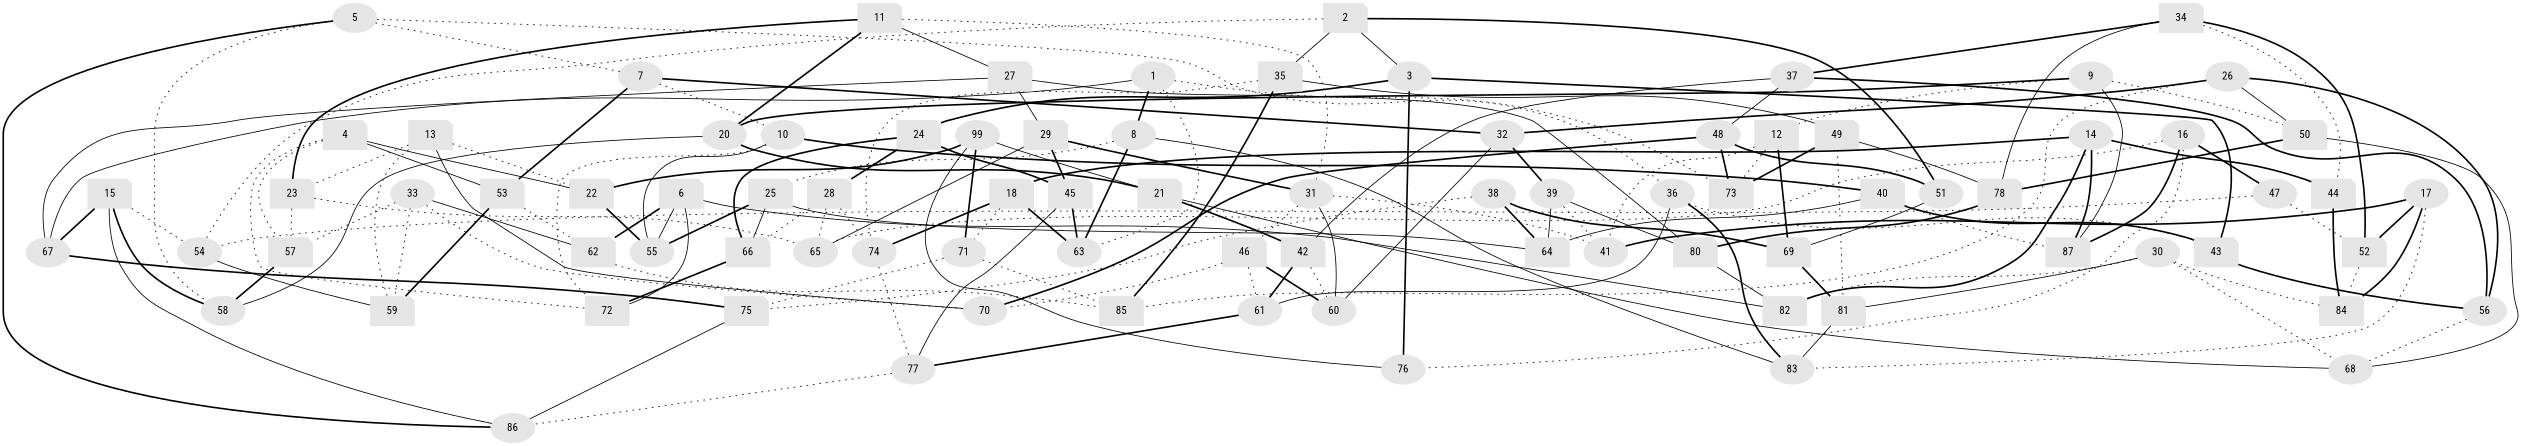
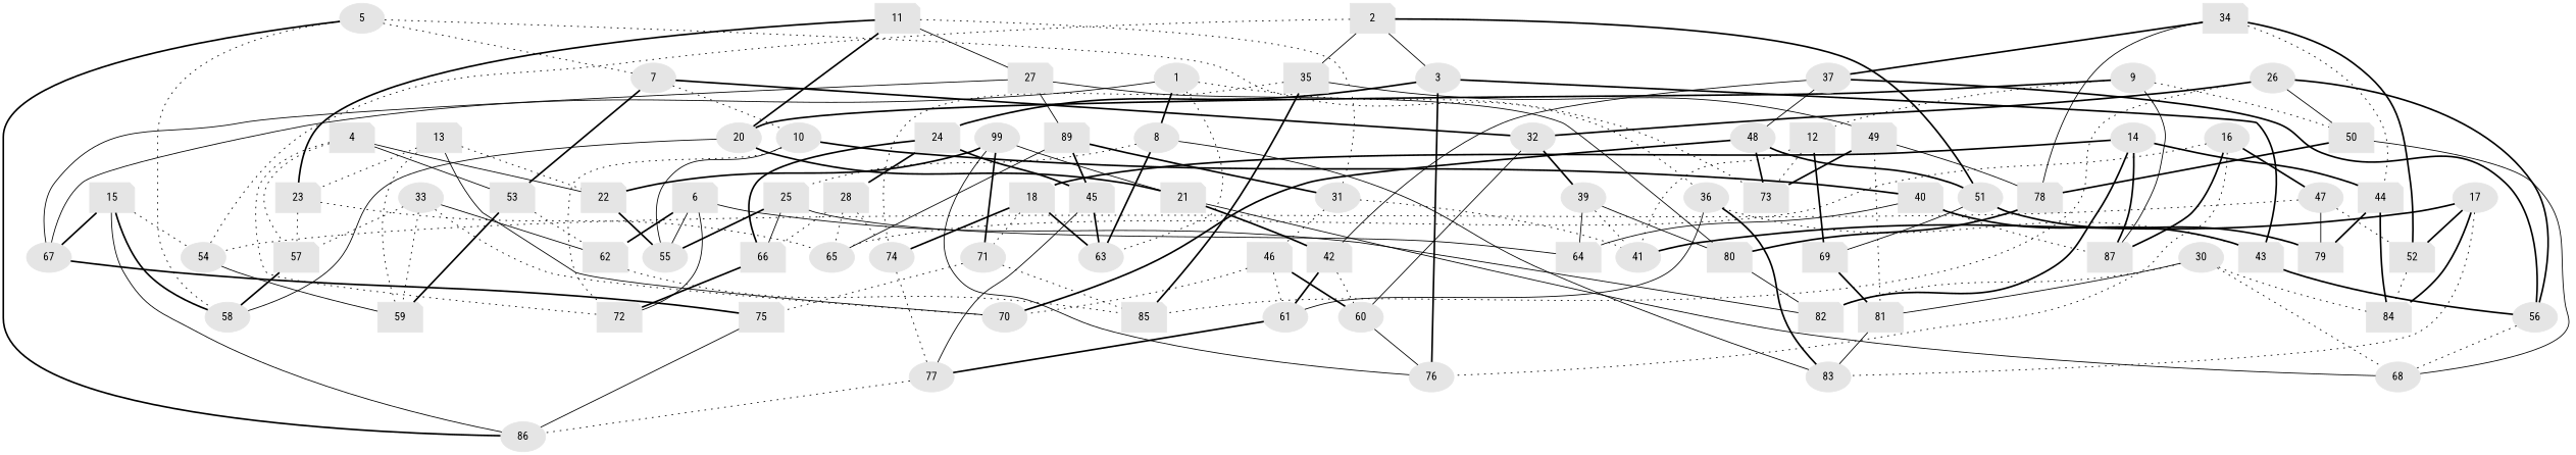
  graph {
    fontname="Roboto Condensed"
    node [color=gray90 fontname="Roboto Condensed" shape=note style=filled]
    edge [fontname="Roboto Condensed" style=bold]
    1 [shape=ellipse]
    8 [shape=ellipse]
    63 [shape=ellipse]
    67 [shape=ellipse]
    73
    25
    83 [shape=ellipse]
    75
    3 [shape=ellipse]
    2
    35
    51 [shape=ellipse]
    54 [shape=ellipse]
    24
    43
    76 [shape=ellipse]
    74 [shape=ellipse]
    85
    49
    69
+   79
    59
    28
    45
    66
    56 [shape=ellipse]
    4
    22
    53
    57
    72
    55 [shape=ellipse]
    62
    58 [shape=ellipse]
    5 [shape=ellipse]
    7 [shape=ellipse]
    36 [shape=ellipse]
    86 [shape=ellipse]
    10 [shape=ellipse]
    32 [shape=ellipse]
    61 [shape=ellipse]
    6
    82
    40
    39 [shape=ellipse]
    60 [shape=ellipse]
    64
    9 [shape=ellipse]
    12
    20 [shape=ellipse]
    50
    87
    41 [shape=ellipse]
    21
    68 [shape=ellipse]
    78
    11
    23
    27
    31 [shape=ellipse]
    65 [shape=ellipse]
-   29
+   29 [label=89]
    80
    46
    81
    13
    70 [shape=ellipse]
    14 [shape=ellipse]
    18
    44
    71 [shape=ellipse]
    84
    15
    16 [shape=ellipse]
    47 [shape=ellipse]
    52
    17 [shape=ellipse]
    77 [shape=ellipse]
    n79 [label=99 shape=ellipse]
    42
    26 [shape=ellipse]
    30 [shape=ellipse]
    33 [shape=ellipse]
    34
    37 [shape=ellipse]
    48 [shape=ellipse]
-   38 [shape=ellipse]
    1 -- 8
    1 -- 63 [style=dotted]
    1 -- 67 [style=solid]
    1 -- 73 [style=dotted]
    8 -- 63
    8 -- 25 [style=dotted]
    8 -- 83 [style=solid]
    67 -- 75
    25 -- 66 [style=solid]
    25 -- 55
    25 -- 64 [style=solid]
    75 -- 86 [style=solid]
    3 -- 24
    3 -- 43
    3 -- 76
    2 -- 3 [style=solid]
    2 -- 35 [style=solid]
    2 -- 51
    2 -- 54 [style=dotted]
    35 -- 74 [style=dotted]
    35 -- 85
    35 -- 49 [style=solid]
    51 -- 69 [style=solid]
+   51 -- 79
    54 -- 59 [style=solid]
    24 -- 28
    24 -- 45
    24 -- 66
    43 -- 56
    74 -- 77 [style=dotted]
    49 -- 73
    49 -- 78 [style=solid]
    49 -- 81 [style=dotted]
    69 -- 81
    28 -- 74 [style=dotted]
    28 -- 66 [style=dotted]
    28 -- 65 [style=dotted]
    45 -- 63
    45 -- 77 [style=solid]
    66 -- 72
    56 -- 68 [style=dotted]
    4 -- 22 [style=solid]
    4 -- 53 [style=solid]
    4 -- 57 [style=dotted]
    4 -- 72 [style=dotted]
    22 -- 55
    53 -- 59
    53 -- 62 [style=dotted]
    57 -- 58
    62 -- 85 [style=dotted]
    5 -- 58 [style=dotted]
    5 -- 7 [style=dotted]
    5 -- 36 [style=dotted]
    5 -- 86
    7 -- 53
    7 -- 10 [style=dotted]
    7 -- 32
    36 -- 83
    36 -- 43 [style=dotted]
    36 -- 61 [style=solid]
    10 -- 72 [style=dotted]
    10 -- 55 [style=solid]
    10 -- 40
    32 -- 39
    32 -- 60 [style=solid]
    61 -- 77
    6 -- 72 [style=solid]
    6 -- 55 [style=solid]
    6 -- 62
    6 -- 82 [style=solid]
    40 -- 43
    40 -- 64 [style=solid]
    40 -- 87 [style=dotted]
    39 -- 64 [style=solid]
    39 -- 41 [style=dotted]
    39 -- 80 [style=solid]
-   60 -- 31 [style=solid]
+   60 -- 76 [style=solid]
    9 -- 12 [style=dotted]
    9 -- 20
    9 -- 50 [style=dotted]
    9 -- 87 [style=solid]
    12 -- 73 [style=dotted]
    12 -- 69
    12 -- 41 [style=dotted]
    20 -- 58 [style=solid]
    20 -- 21
    50 -- 68 [style=solid]
    50 -- 78
    21 -- 68 [style=solid]
    21 -- 42
    78 -- 80
    11 -- 20
    11 -- 23
    11 -- 27 [style=solid]
    11 -- 31 [style=dotted]
    23 -- 57 [style=dotted]
    23 -- 65 [style=dotted]
    27 -- 67 [style=solid]
    27 -- 29 [style=solid]
    27 -- 80 [style=solid]
    31 -- 41 [style=dotted]
    31 -- 46 [style=dotted]
    29 -- 45
    29 -- 31
    29 -- 65 [style=solid]
    80 -- 82 [style=solid]
    46 -- 61 [style=dotted]
    46 -- 60
    46 -- 70 [style=dotted]
    81 -- 83 [style=solid]
    13 -- 59 [style=dotted]
    13 -- 22 [style=dotted]
    13 -- 23 [style=dotted]
    13 -- 70 [style=solid]
    14 -- 82
    14 -- 87
    14 -- 18
    14 -- 44
    18 -- 63
    18 -- 74
    18 -- 71 [style=dotted]
+   44 -- 79
    44 -- 84
    71 -- 75 [style=dotted]
    71 -- 85 [style=dotted]
    15 -- 67
    15 -- 54 [style=dotted]
    15 -- 58
    15 -- 86 [style=solid]
    16 -- 76 [style=dotted]
    16 -- 87
    16 -- 65 [style=dotted]
    16 -- 47
    47 -- 54 [style=dotted]
+   47 -- 79 [style=solid]
    47 -- 52 [style=dotted]
    52 -- 84 [style=dotted]
    17 -- 83 [style=dotted]
    17 -- 41
    17 -- 84
    17 -- 52
    77 -- 86 [style=dotted]
    n79 -- 76 [style=solid]
    n79 -- 22
    n79 -- 21 [style=solid]
    n79 -- 71
    42 -- 61
    42 -- 60 [style=dotted]
    26 -- 85 [style=dotted]
    26 -- 56
    26 -- 32
    26 -- 50 [style=solid]
    30 -- 82 [style=dotted]
    30 -- 68 [style=dotted]
    30 -- 81 [style=solid]
    30 -- 84 [style=dotted]
    33 -- 59 [style=dotted]
    33 -- 57 [style=dotted]
    33 -- 62 [style=solid]
    33 -- 70 [style=dotted]
    34 -- 78 [style=solid]
    34 -- 44 [style=dotted]
    34 -- 52
    34 -- 37
    37 -- 56
    37 -- 42 [style=solid]
    37 -- 48 [style=solid]
    48 -- 73
    48 -- 51
    48 -- 70
-   38 -- 75 [style=dotted]
-   38 -- 69
-   38 -- 64
  }
